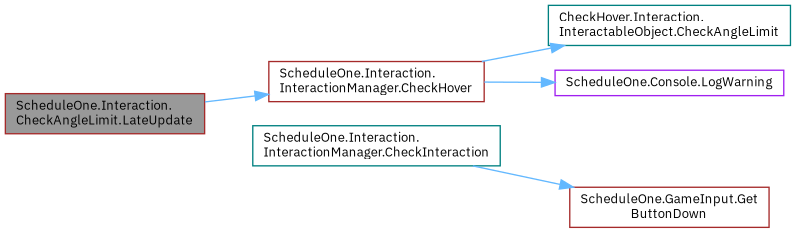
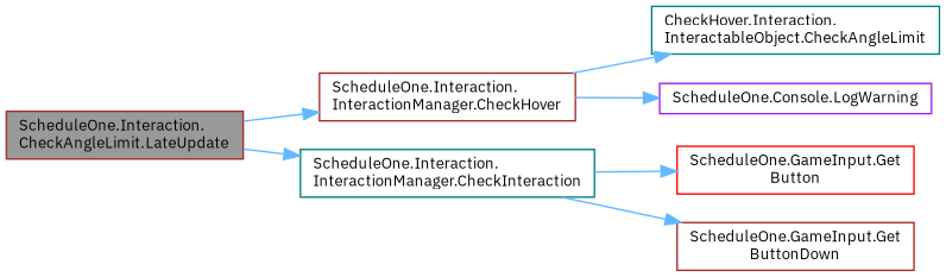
  digraph {
    fontname="IBM Plex Sans"
    rankdir=LR
    node [color=brown fillcolor=white fontname="IBM Plex Sans" fontsize=10 shape=box style=filled]
    edge [color=steelblue1 fontname="IBM Plex Sans" fontsize=10 labelfontname=Helvetica labelfontsize=10 style=solid]
    n1 [fillcolor=grey60 fontcolor=black height=0.2 label="ScheduleOne.Interaction.\lCheckAngleLimit.LateUpdate" width=0.4]
    n2 [height=0.2 label="ScheduleOne.Interaction.\lInteractionManager.CheckHover" width=0.4]
    n3 [color=teal height=0.2 label="ScheduleOne.Interaction.\lInteractionManager.CheckInteraction" width=0.4]
    n4 [color=teal height=0.2 label="CheckHover.Interaction.\lInteractableObject.CheckAngleLimit" width=0.4]
    n5 [color=purple height=0.2 label="ScheduleOne.Console.LogWarning" width=0.4]
+   n6 [color=red height=0.2 label="ScheduleOne.GameInput.Get\lButton" width=0.4]
    n7 [height=0.2 label="ScheduleOne.GameInput.Get\lButtonDown" width=0.4]
    n1 -> n2
+   n1 -> n3
    n2 -> n4
    n2 -> n5
+   n3 -> n6
    n3 -> n7
  }
